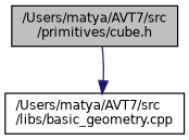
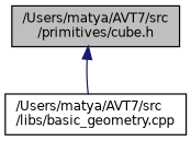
  digraph {
    node [color=black fontname=Helvetica fontsize=10 shape=record style=filled]
    n1 [fillcolor=grey75 fontcolor=black height=0.2 label="/Users/matya/AVT7/src\l/primitives/cube.h" width=0.4]
    n2 [fillcolor=white height=0.2 label="/Users/matya/AVT7/src\l/libs/basic_geometry.cpp" width=0.4]
-   n2 -> n1 [color=midnightblue dir=back fontname=Helvetica fontsize=10 labelfontname=Helvetica labelfontsize=10 style=solid]
+   n1 -> n2 [color=midnightblue dir=back fontname=Helvetica fontsize=10 labelfontname=Helvetica labelfontsize=10 style=solid]
  }
